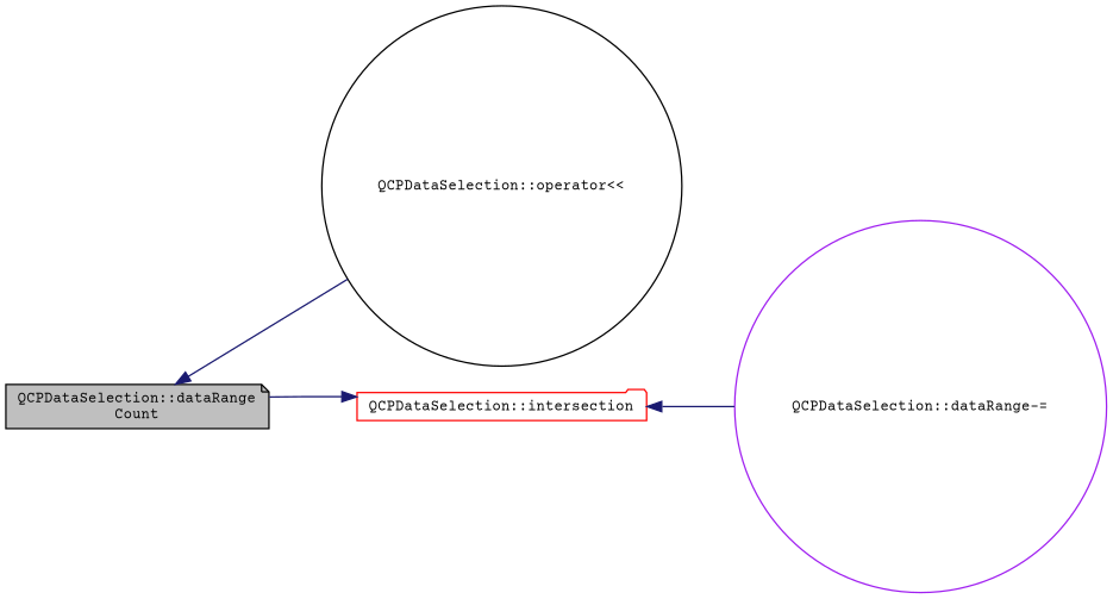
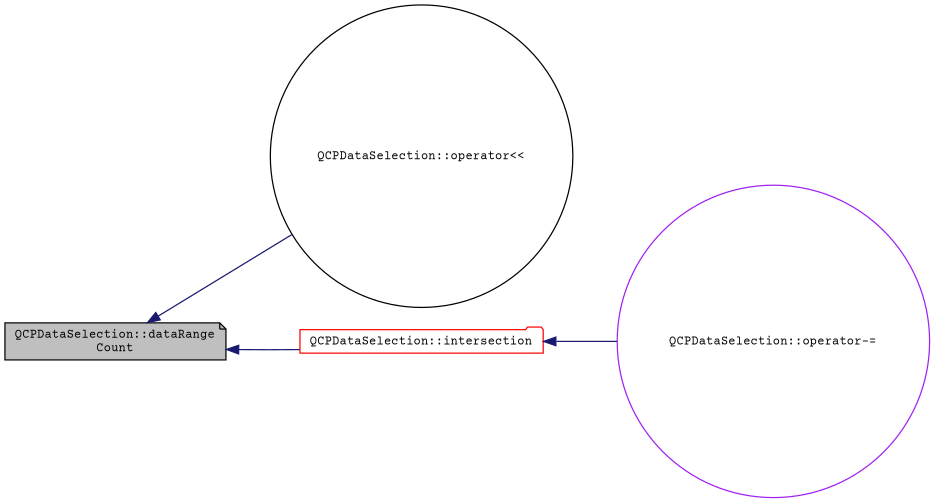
  digraph {
    fontname="Courier Prime"
    rankdir=LR
    node [color=black fillcolor=white fontname="Courier Prime" fontsize=10 shape=circle style=filled]
    edge [color=midnightblue dir=back fontname="Courier Prime" fontsize=10 labelfontname=Helvetica labelfontsize=10 style=solid]
    n1 [fillcolor=grey75 fontcolor=black height=0.2 label="QCPDataSelection::dataRange\lCount" shape=note width=0.4]
    n2 [height=0.2 label="QCPDataSelection::operator\<\<" width=0.4]
    n3 [color=red height=0.2 label="QCPDataSelection::intersection" shape=folder width=0.4]
-   n4 [color=purple height=0.2 label="QCPDataSelection::dataRange-=" width=0.4]
+   n4 [color=purple height=0.2 label="QCPDataSelection::operator-=" width=0.4]
    n1 -> n2
-   n3 -> n1
+   n1 -> n3
    n3 -> n4
  }
